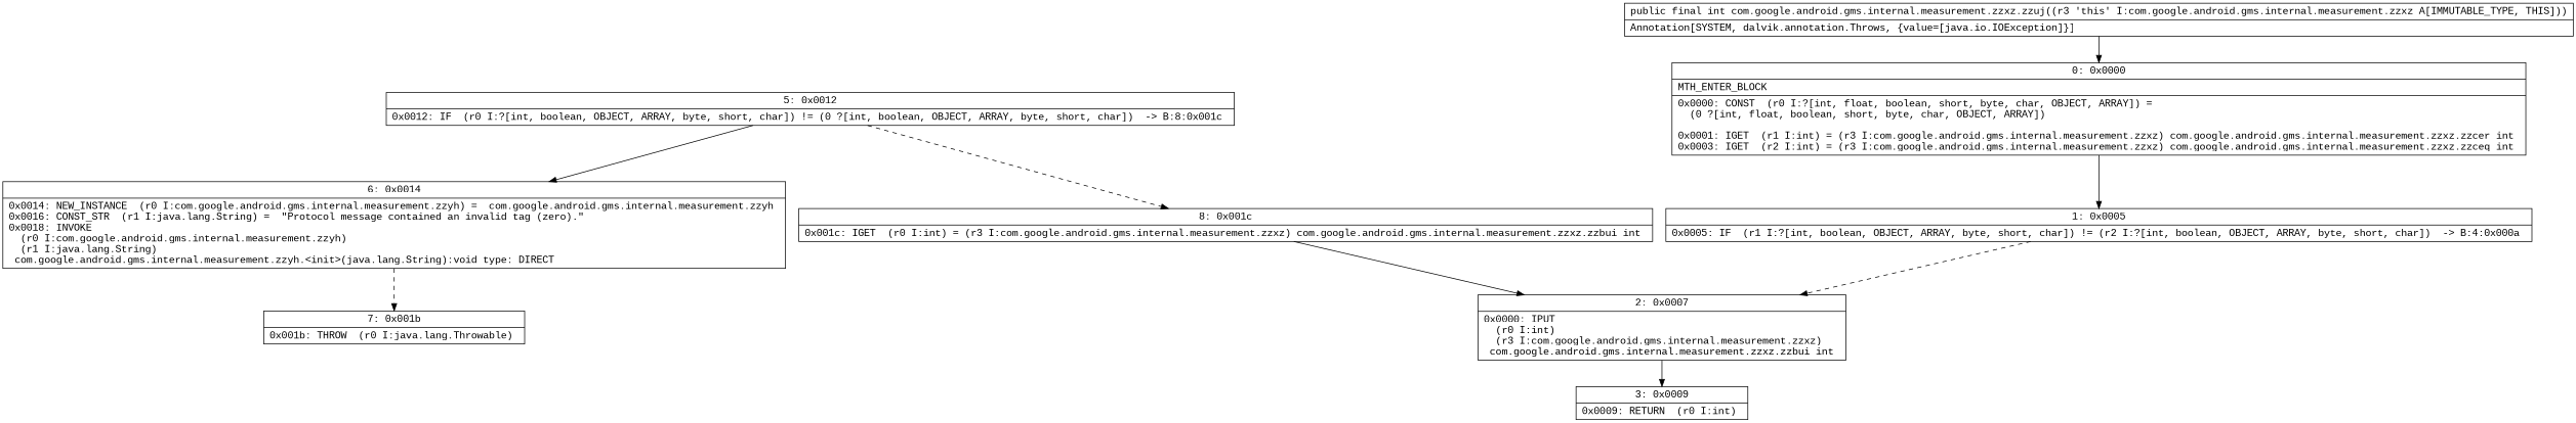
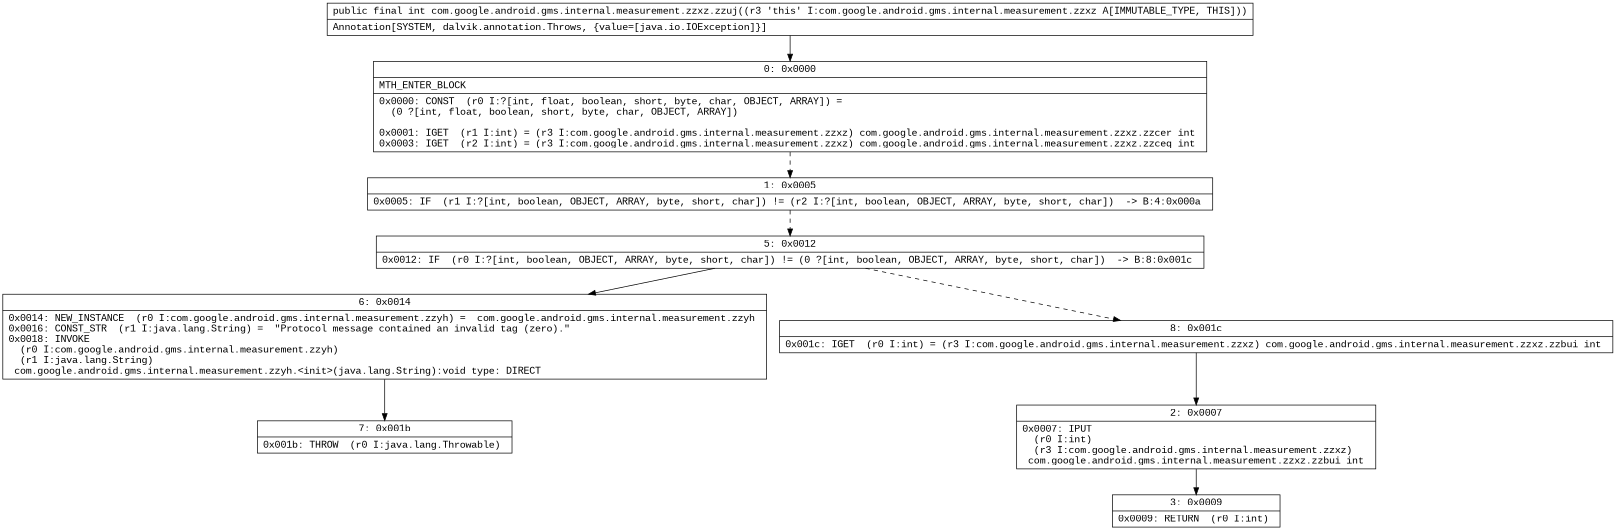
  digraph {
    fontname="Liberation Mono"
    node [fontname="Liberation Mono" shape=record]
    edge [fontname="Liberation Mono"]
    n1 [label="{0\:\ 0x0000|MTH_ENTER_BLOCK\l|0x0000: CONST  (r0 I:?[int, float, boolean, short, byte, char, OBJECT, ARRAY]) = \l  (0 ?[int, float, boolean, short, byte, char, OBJECT, ARRAY])\l \l0x0001: IGET  (r1 I:int) = (r3 I:com.google.android.gms.internal.measurement.zzxz) com.google.android.gms.internal.measurement.zzxz.zzcer int \l0x0003: IGET  (r2 I:int) = (r3 I:com.google.android.gms.internal.measurement.zzxz) com.google.android.gms.internal.measurement.zzxz.zzceq int \l}"]
    n2 [label="{1\:\ 0x0005|0x0005: IF  (r1 I:?[int, boolean, OBJECT, ARRAY, byte, short, char]) != (r2 I:?[int, boolean, OBJECT, ARRAY, byte, short, char])  \-\> B:4:0x000a \l}"]
-   n3 [label="{2\:\ 0x0007|0x0000: IPUT  \l  (r0 I:int)\l  (r3 I:com.google.android.gms.internal.measurement.zzxz)\l com.google.android.gms.internal.measurement.zzxz.zzbui int \l}"]
+   n3 [label="{2\:\ 0x0007|0x0007: IPUT  \l  (r0 I:int)\l  (r3 I:com.google.android.gms.internal.measurement.zzxz)\l com.google.android.gms.internal.measurement.zzxz.zzbui int \l}"]
    n4 [label="{3\:\ 0x0009|0x0009: RETURN  (r0 I:int) \l}"]
    n5 [label="{5\:\ 0x0012|0x0012: IF  (r0 I:?[int, boolean, OBJECT, ARRAY, byte, short, char]) != (0 ?[int, boolean, OBJECT, ARRAY, byte, short, char])  \-\> B:8:0x001c \l}"]
    n6 [label="{6\:\ 0x0014|0x0014: NEW_INSTANCE  (r0 I:com.google.android.gms.internal.measurement.zzyh) =  com.google.android.gms.internal.measurement.zzyh \l0x0016: CONST_STR  (r1 I:java.lang.String) =  \"Protocol message contained an invalid tag (zero).\" \l0x0018: INVOKE  \l  (r0 I:com.google.android.gms.internal.measurement.zzyh)\l  (r1 I:java.lang.String)\l com.google.android.gms.internal.measurement.zzyh.\<init\>(java.lang.String):void type: DIRECT \l}"]
    n7 [label="{8\:\ 0x001c|0x001c: IGET  (r0 I:int) = (r3 I:com.google.android.gms.internal.measurement.zzxz) com.google.android.gms.internal.measurement.zzxz.zzbui int \l}"]
    n8 [label="{7\:\ 0x001b|0x001b: THROW  (r0 I:java.lang.Throwable) \l}"]
    n9 [label="{public final int com.google.android.gms.internal.measurement.zzxz.zzuj((r3 'this' I:com.google.android.gms.internal.measurement.zzxz A[IMMUTABLE_TYPE, THIS]))  | Annotation[SYSTEM, dalvik.annotation.Throws, \{value=[java.io.IOException]\}]\l}"]
-   n1 -> n2
-   n2 -> n3 [style=dashed]
+   n1 -> n2 [style=dashed]
+   n2 -> n5 [style=dashed]
    n3 -> n4
    n5 -> n6 [style=solid]
    n5 -> n7 [style=dashed]
-   n6 -> n8 [style=dashed]
+   n6 -> n8
    n7 -> n3
    n9 -> n1
  }
